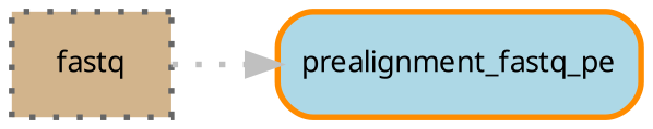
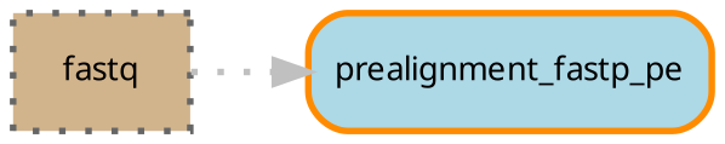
  digraph {
    bgcolor=white
    rankdir=LR
    node [fontname=sans fontsize=10 penwidth=2 shape=box]
    n1 [color=gray40 label=fastq style="dotted,filled" fillcolor=tan]
-   n2 [color=darkorange label=prealignment_fastq_pe style="rounded,filled" fillcolor=lightblue]
+   n2 [color=darkorange label=prealignment_fastp_pe style="rounded,filled" fillcolor=lightblue]
    n1 -> n2 [color=grey penwidth=2 style=dotted]
  }
